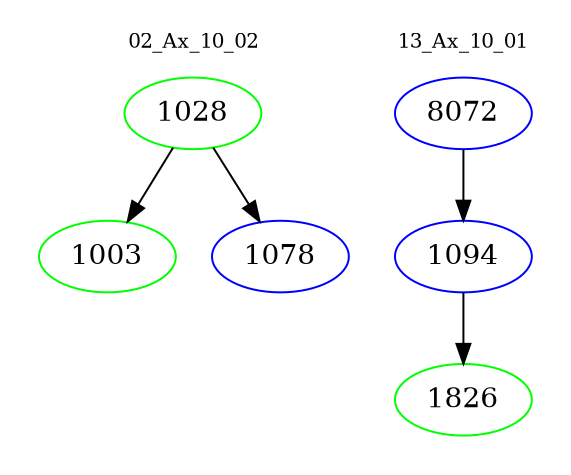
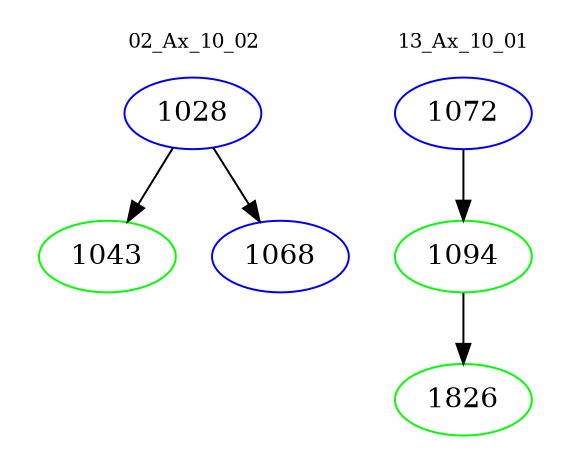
  digraph {
    node [color=green]
    edge [color=black]
-   n1 [label=1028]
-   n2 [label=1003]
-   n3 [color=blue label=1078]
-   n4 [color=blue label=1094]
-   n5 [color=blue label=8072]
+   n1 [color=blue label=1028]
+   n2 [label=1043]
+   n3 [color=blue label=1068]
+   n4 [label=1094]
+   n5 [color=blue label=1072]
    n6 [label=1826]
    subgraph cluster_1 {
      color=white
      fontsize=10
      label="02_Ax_10_02"
      n1
      n2
      n3
    }
    subgraph cluster_2 {
      color=white
      fontsize=10
      label="13_Ax_10_01"
      n4
      n5
      n6
    }
    n1 -> n2
    n1 -> n3
    n4 -> n6
    n5 -> n4
  }
